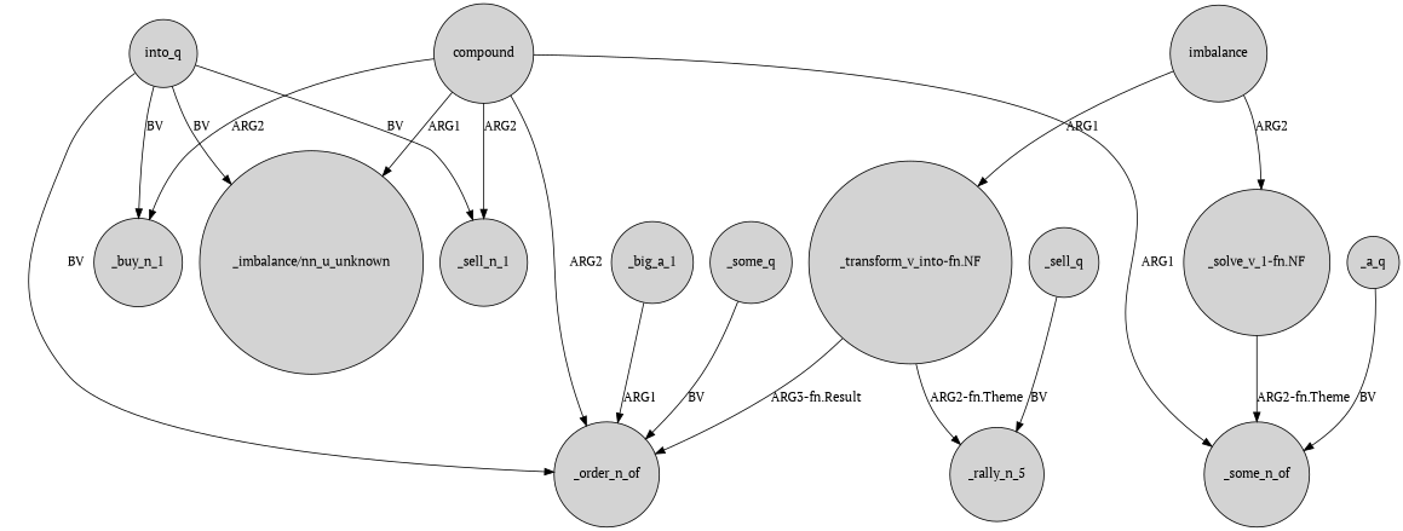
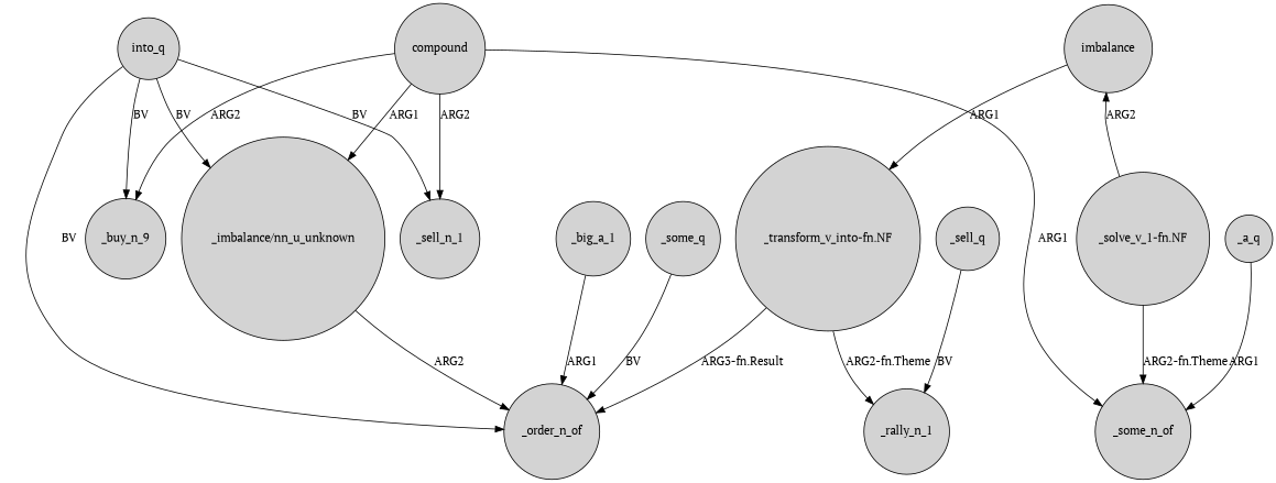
  digraph {
    fontname="PT Serif"
    node [fontname="PT Serif" shape=circle style=filled]
    edge [fontname="PT Serif"]
    n1 [label=into_q]
    _sell_n_1
    "_imbalance/nn_u_unknown"
    _order_n_of
-   _buy_n_1
+   _buy_n_1 [label=_buy_n_9]
    "_transform_v_into-fn.NF"
-   _rally_n_1 [label=_rally_n_5]
+   _rally_n_1
    compound
    n9 [label=_some_n_of]
    _big_a_1
    n11 [label=_sell_q]
    "_solve_v_1-fn.NF"
    n13 [label=imbalance]
    _some_q
    _a_q
    n1 -> _sell_n_1 [label=BV]
    n1 -> "_imbalance/nn_u_unknown" [label=BV]
    n1 -> _order_n_of [label=BV]
    n1 -> _buy_n_1 [label=BV]
    "_transform_v_into-fn.NF" -> _order_n_of [label="ARG3-fn.Result"]
    "_transform_v_into-fn.NF" -> _rally_n_1 [label="ARG2-fn.Theme"]
    compound -> _sell_n_1 [label=ARG2]
    compound -> "_imbalance/nn_u_unknown" [label=ARG1]
-   compound -> _order_n_of [label=ARG2]
+   "_imbalance/nn_u_unknown" -> _order_n_of [label=ARG2]
    compound -> _buy_n_1 [label=ARG2]
    compound -> n9 [label=ARG1]
    _big_a_1 -> _order_n_of [label=ARG1]
    n11 -> _rally_n_1 [label=BV]
    "_solve_v_1-fn.NF" -> n9 [label="ARG2-fn.Theme"]
    n13 -> "_transform_v_into-fn.NF" [label=ARG1]
-   n13 -> "_solve_v_1-fn.NF" [label=ARG2]
+   "_solve_v_1-fn.NF" -> n13 [label=ARG2]
    _some_q -> _order_n_of [label=BV]
-   _a_q -> n9 [label=BV]
+   _a_q -> n9 [label=ARG1]
  }
